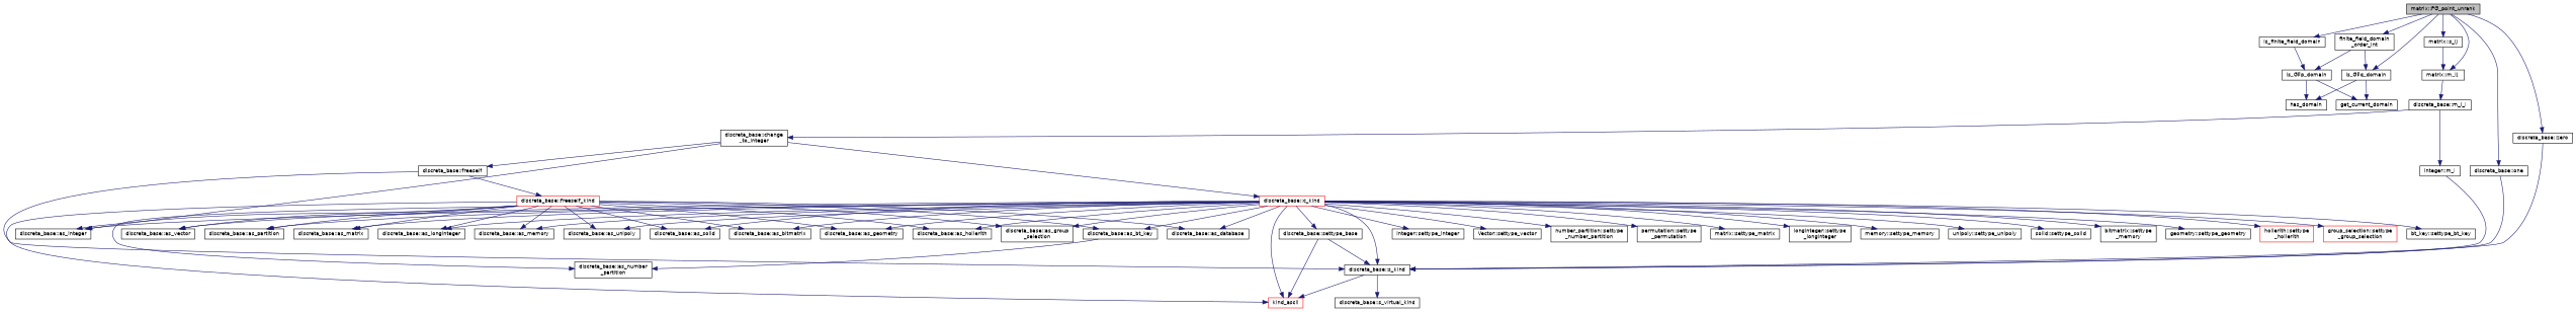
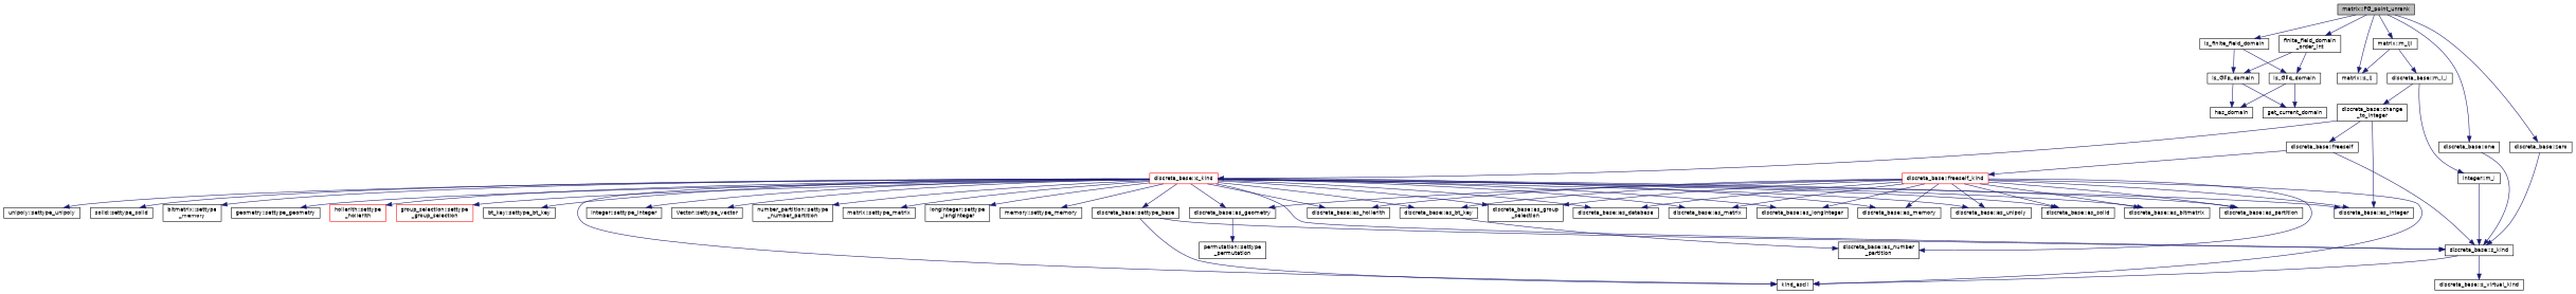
  digraph {
    rankdir=TB
    node [color=black fillcolor=white fontname=Helvetica fontsize=10 shape=record style=filled]
    edge [color=midnightblue fontname=Helvetica fontsize=10 labelfontname=Helvetica labelfontsize=10 style=solid]
    n1 [fillcolor=grey75 fontcolor=black height=0.2 label="matrix::PG_point_unrank" width=0.4]
    n2 [height=0.2 label=is_finite_field_domain width=0.4]
    n3 [height=0.2 label="finite_field_domain\l_order_int" width=0.4]
    n4 [height=0.2 label="matrix::s_ij" width=0.4]
    n5 [height=0.2 label="discreta_base::one" width=0.4]
    n6 [height=0.2 label="discreta_base::zero" width=0.4]
    n7 [height=0.2 label="matrix::m_iji" width=0.4]
    n8 [height=0.2 label=is_GFp_domain width=0.4]
    n9 [height=0.2 label=is_GFq_domain width=0.4]
    n10 [height=0.2 label="discreta_base::s_kind" width=0.4]
    n11 [height=0.2 label="discreta_base::m_i_i" width=0.4]
    n12 [height=0.2 label=has_domain width=0.4]
    n13 [height=0.2 label=get_current_domain width=0.4]
    n14 [height=0.2 label="discreta_base::s_virtual_kind" width=0.4]
-   n15 [color=red height=0.2 label=kind_ascii width=0.4]
+   n15 [height=0.2 label=kind_ascii width=0.4]
    n16 [height=0.2 label="discreta_base::change\l_to_integer" width=0.4]
    n17 [height=0.2 label="integer::m_i" width=0.4]
    n18 [height=0.2 label="discreta_base::freeself" width=0.4]
    n19 [height=0.2 label="discreta_base::as_integer" width=0.4]
    n20 [color=red height=0.2 label="discreta_base::c_kind" width=0.4]
    n21 [color=red height=0.2 label="discreta_base::freeself_kind" width=0.4]
-   n22 [height=0.2 label="discreta_base::as_vector" width=0.4]
    n23 [height=0.2 label="discreta_base::as_partition" width=0.4]
    n24 [height=0.2 label="discreta_base::as_matrix" width=0.4]
    n25 [height=0.2 label="discreta_base::as_longinteger" width=0.4]
    n26 [height=0.2 label="discreta_base::as_memory" width=0.4]
    n27 [height=0.2 label="discreta_base::as_unipoly" width=0.4]
    n28 [height=0.2 label="discreta_base::as_solid" width=0.4]
    n29 [height=0.2 label="discreta_base::as_bitmatrix" width=0.4]
    n30 [height=0.2 label="discreta_base::as_geometry" width=0.4]
    n31 [height=0.2 label="discreta_base::as_hollerith" width=0.4]
    n32 [height=0.2 label="discreta_base::as_group\l_selection" width=0.4]
    n33 [height=0.2 label="discreta_base::as_bt_key" width=0.4]
    n34 [height=0.2 label="discreta_base::as_database" width=0.4]
    n35 [height=0.2 label="discreta_base::settype_base" width=0.4]
    n36 [height=0.2 label="integer::settype_integer" width=0.4]
    n37 [height=0.2 label="Vector::settype_vector" width=0.4]
    n38 [height=0.2 label="number_partition::settype\l_number_partition" width=0.4]
    n39 [height=0.2 label="permutation::settype\l_permutation" width=0.4]
    n40 [height=0.2 label="matrix::settype_matrix" width=0.4]
    n41 [height=0.2 label="longinteger::settype\l_longinteger" width=0.4]
    n42 [height=0.2 label="memory::settype_memory" width=0.4]
    n43 [height=0.2 label="unipoly::settype_unipoly" width=0.4]
    n44 [height=0.2 label="solid::settype_solid" width=0.4]
    n45 [height=0.2 label="bitmatrix::settype\l_memory" width=0.4]
    n46 [height=0.2 label="geometry::settype_geometry" width=0.4]
    n47 [color=red height=0.2 label="hollerith::settype\l_hollerith" width=0.4]
    n48 [color=red height=0.2 label="group_selection::settype\l_group_selection" width=0.4]
    n49 [height=0.2 label="bt_key::settype_bt_key" width=0.4]
    n50 [height=0.2 label="discreta_base::as_number\l_partition" width=0.4]
    n1 -> n2
    n1 -> n3
    n1 -> n4
    n1 -> n5
    n1 -> n6
    n1 -> n7
    n2 -> n8
-   n1 -> n9
+   n2 -> n9
    n3 -> n8
    n3 -> n9
    n5 -> n10
    n6 -> n10
-   n4 -> n7
+   n7 -> n4
    n7 -> n11
    n8 -> n12
    n8 -> n13
    n9 -> n12
    n9 -> n13
    n10 -> n14
    n10 -> n15
    n11 -> n16
    n11 -> n17
    n16 -> n18
    n16 -> n19
    n16 -> n20
    n17 -> n10
    n18 -> n10
    n18 -> n21
    n20 -> n10
    n20 -> n15
    n20 -> n19
-   n20 -> n22
    n20 -> n23
    n20 -> n24
    n20 -> n25
    n20 -> n26
    n20 -> n27
    n20 -> n28
    n20 -> n29
    n20 -> n30
    n20 -> n31
    n20 -> n32
    n20 -> n33
    n20 -> n34
    n20 -> n35
    n20 -> n36
    n20 -> n37
    n20 -> n38
-   n20 -> n39
+   n30 -> n39
    n20 -> n40
    n20 -> n41
    n20 -> n42
    n20 -> n43
    n20 -> n44
    n20 -> n45
    n20 -> n46
    n20 -> n47
    n20 -> n48
    n20 -> n49
    n21 -> n15
    n21 -> n19
-   n21 -> n22
    n21 -> n23
    n21 -> n24
    n21 -> n25
    n21 -> n26
    n21 -> n27
    n21 -> n28
    n21 -> n29
    n21 -> n30
    n21 -> n31
    n21 -> n32
    n21 -> n33
    n21 -> n34
    n21 -> n50
    n33 -> n50
    n35 -> n10
    n35 -> n15
  }
